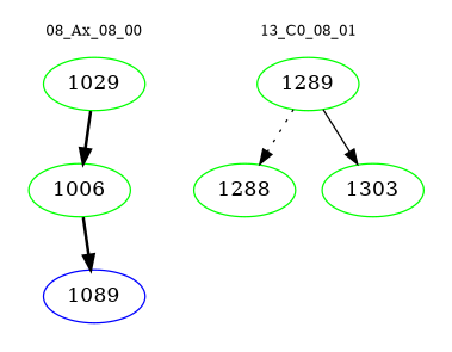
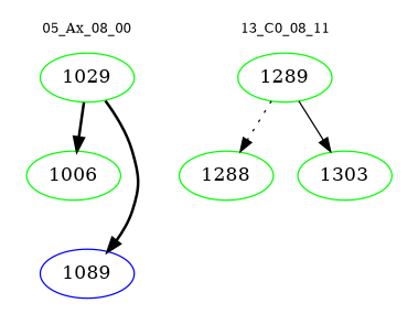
  digraph {
    node [color=green]
    edge [color=black style=bold]
    n1 [label=1029]
    n2 [label=1006]
    n3 [color=blue label=1089]
    n4 [label=1289]
    n5 [label=1288]
    n6 [label=1303]
    subgraph cluster_1 {
      color=white
      fontsize=10
-     label="08_Ax_08_00"
+     label="05_Ax_08_00"
      n1
      n2
      n3
    }
    subgraph cluster_2 {
      color=white
      fontsize=10
-     label="13_C0_08_01"
+     label="13_C0_08_11"
      n4
      n5
      n6
    }
    n1 -> n2
-   n2 -> n3
+   n1 -> n3
    n4 -> n5 [style=dotted]
    n4 -> n6 [style=solid]
  }
